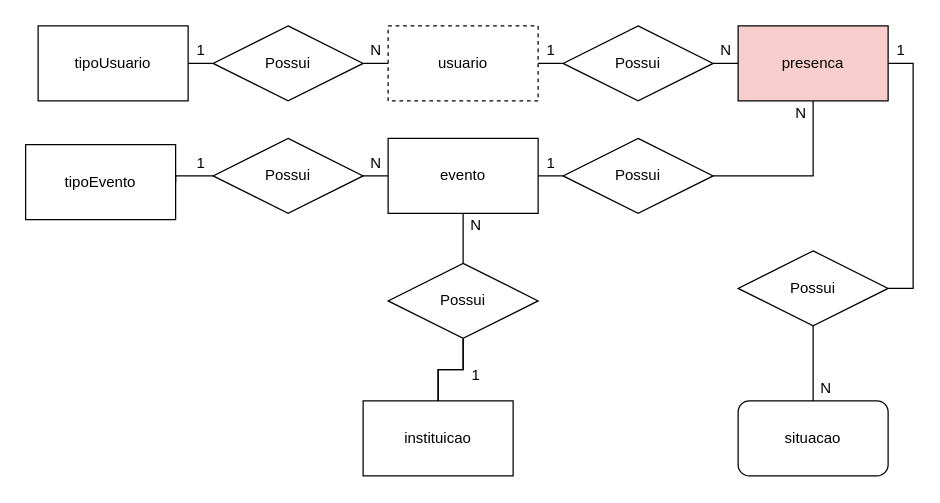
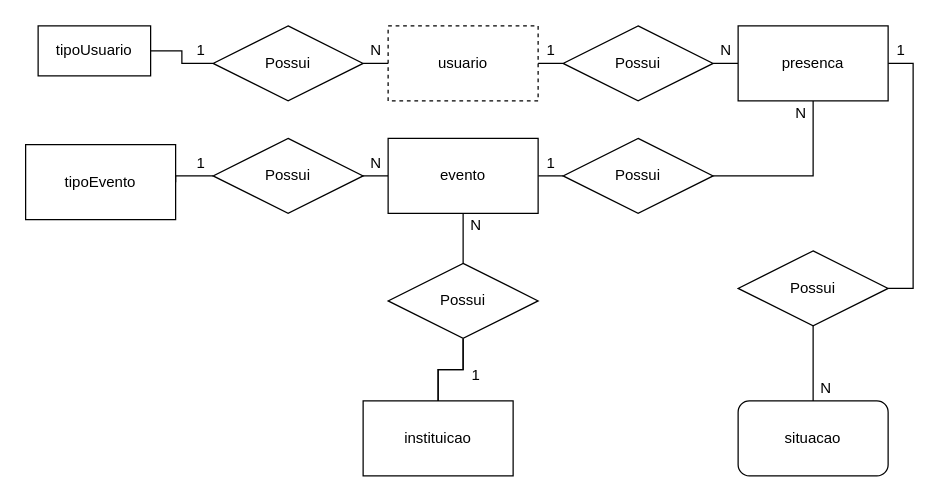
  <mxCell id="0" />
  <mxCell id="1" parent="0" />
  <mxCell id="2" style="edgeStyle=orthogonalEdgeStyle;rounded=0;orthogonalLoop=1;jettySize=auto;html=1;exitX=1;exitY=0.5;exitDx=0;exitDy=0;entryX=0;entryY=0.5;entryDx=0;entryDy=0;endArrow=none;endFill=0;" edge="1" parent="1" source="3" target="10"><mxGeometry relative="1" as="geometry" /></mxCell>
- <mxCell id="3" value="tipoUsuario" style="rounded=0;whiteSpace=wrap;html=1;" vertex="1" parent="1"><mxGeometry x="30" y="20" width="120" height="60" as="geometry" /></mxCell>
+ <mxCell id="3" value="tipoUsuario" style="rounded=0;whiteSpace=wrap;html=1;" vertex="1" parent="1"><mxGeometry x="30" y="20" width="90" height="40" as="geometry" /></mxCell>
  <mxCell id="4" value="usuario" style="rounded=0;whiteSpace=wrap;html=1;dashed=1;" vertex="1" parent="1"><mxGeometry x="310" y="20" width="120" height="60" as="geometry" /></mxCell>
  <mxCell id="5" value="tipoEvento" style="rounded=0;whiteSpace=wrap;html=1;" vertex="1" parent="1"><mxGeometry x="20" y="115" width="120" height="60" as="geometry" /></mxCell>
  <mxCell id="6" style="edgeStyle=orthogonalEdgeStyle;rounded=0;orthogonalLoop=1;jettySize=auto;html=1;exitX=0;exitY=0.5;exitDx=0;exitDy=0;entryX=0.91;entryY=0.563;entryDx=0;entryDy=0;entryPerimeter=0;endArrow=none;endFill=0;" edge="1" parent="1" source="8" target="12"><mxGeometry relative="1" as="geometry" /></mxCell>
  <mxCell id="7" style="edgeStyle=orthogonalEdgeStyle;rounded=0;orthogonalLoop=1;jettySize=auto;html=1;exitX=1;exitY=0.5;exitDx=0;exitDy=0;entryX=0;entryY=0.5;entryDx=0;entryDy=0;endArrow=none;endFill=0;" edge="1" parent="1" source="8" target="29"><mxGeometry relative="1" as="geometry" /></mxCell>
  <mxCell id="8" value="evento" style="rounded=0;whiteSpace=wrap;html=1;" vertex="1" parent="1"><mxGeometry x="310" y="110" width="120" height="60" as="geometry" /></mxCell>
  <mxCell id="9" style="edgeStyle=orthogonalEdgeStyle;rounded=0;orthogonalLoop=1;jettySize=auto;html=1;exitX=1;exitY=0.5;exitDx=0;exitDy=0;entryX=0;entryY=0.5;entryDx=0;entryDy=0;endArrow=none;endFill=0;" edge="1" parent="1" source="10" target="4"><mxGeometry relative="1" as="geometry" /></mxCell>
  <mxCell id="10" value="Possui" style="shape=rhombus;perimeter=rhombusPerimeter;whiteSpace=wrap;html=1;align=center;" vertex="1" parent="1"><mxGeometry x="170" y="20" width="120" height="60" as="geometry" /></mxCell>
  <mxCell id="11" style="edgeStyle=orthogonalEdgeStyle;rounded=0;orthogonalLoop=1;jettySize=auto;html=1;exitX=0;exitY=0.5;exitDx=0;exitDy=0;entryX=1;entryY=0.5;entryDx=0;entryDy=0;endArrow=none;endFill=0;" edge="1" parent="1" source="12" target="5"><mxGeometry relative="1" as="geometry" /></mxCell>
  <mxCell id="12" value="Possui" style="shape=rhombus;perimeter=rhombusPerimeter;whiteSpace=wrap;html=1;align=center;" vertex="1" parent="1"><mxGeometry x="170" y="110" width="120" height="60" as="geometry" /></mxCell>
  <mxCell id="13" value="1" style="text;html=1;align=center;verticalAlign=middle;resizable=0;points=[];autosize=1;strokeColor=none;" vertex="1" parent="1"><mxGeometry x="150" y="30" width="20" height="20" as="geometry" /></mxCell>
  <mxCell id="14" value="1" style="text;html=1;align=center;verticalAlign=middle;resizable=0;points=[];autosize=1;strokeColor=none;" vertex="1" parent="1"><mxGeometry x="150" y="120" width="20" height="20" as="geometry" /></mxCell>
  <mxCell id="15" value="N" style="text;html=1;align=center;verticalAlign=middle;resizable=0;points=[];autosize=1;strokeColor=none;" vertex="1" parent="1"><mxGeometry x="290" y="120" width="20" height="20" as="geometry" /></mxCell>
  <mxCell id="16" value="N" style="text;html=1;align=center;verticalAlign=middle;resizable=0;points=[];autosize=1;strokeColor=none;" vertex="1" parent="1"><mxGeometry x="290" y="30" width="20" height="20" as="geometry" /></mxCell>
  <mxCell id="17" value="instituicao" style="rounded=0;whiteSpace=wrap;html=1;" vertex="1" parent="1"><mxGeometry x="290" y="320" width="120" height="60" as="geometry" /></mxCell>
  <mxCell id="18" style="edgeStyle=orthogonalEdgeStyle;rounded=0;orthogonalLoop=1;jettySize=auto;html=1;endArrow=none;endFill=0;" edge="1" parent="1" source="21" target="8"><mxGeometry relative="1" as="geometry" /></mxCell>
  <mxCell id="19" style="edgeStyle=orthogonalEdgeStyle;rounded=0;orthogonalLoop=1;jettySize=auto;html=1;exitX=0.5;exitY=1;exitDx=0;exitDy=0;entryX=0.5;entryY=0;entryDx=0;entryDy=0;endArrow=none;endFill=0;" edge="1" parent="1" source="21" target="17"><mxGeometry relative="1" as="geometry" /></mxCell>
  <mxCell id="20" value="" style="edgeStyle=orthogonalEdgeStyle;rounded=0;orthogonalLoop=1;jettySize=auto;html=1;endArrow=none;endFill=0;" edge="1" parent="1" source="21" target="17"><mxGeometry relative="1" as="geometry" /></mxCell>
  <mxCell id="21" value="Possui" style="shape=rhombus;perimeter=rhombusPerimeter;whiteSpace=wrap;html=1;align=center;" vertex="1" parent="1"><mxGeometry x="310" y="210" width="120" height="60" as="geometry" /></mxCell>
  <mxCell id="22" value="N" style="text;html=1;align=center;verticalAlign=middle;resizable=0;points=[];autosize=1;strokeColor=none;" vertex="1" parent="1"><mxGeometry x="630" y="80" width="20" height="20" as="geometry" /></mxCell>
  <mxCell id="23" style="edgeStyle=orthogonalEdgeStyle;rounded=0;orthogonalLoop=1;jettySize=auto;html=1;exitX=0;exitY=0.5;exitDx=0;exitDy=0;entryX=1;entryY=0.5;entryDx=0;entryDy=0;endArrow=none;endFill=0;" edge="1" parent="1" source="25" target="27"><mxGeometry relative="1" as="geometry" /></mxCell>
  <mxCell id="24" style="edgeStyle=orthogonalEdgeStyle;rounded=0;orthogonalLoop=1;jettySize=auto;html=1;exitX=1;exitY=0.5;exitDx=0;exitDy=0;entryX=1;entryY=0.5;entryDx=0;entryDy=0;endArrow=none;endFill=0;" edge="1" parent="1" source="25" target="37"><mxGeometry relative="1" as="geometry" /></mxCell>
- <mxCell id="25" value="presenca" style="rounded=0;whiteSpace=wrap;html=1;fillColor=#f8cecc;" vertex="1" parent="1"><mxGeometry x="590" y="20" width="120" height="60" as="geometry" /></mxCell>
+ <mxCell id="25" value="presenca" style="rounded=0;whiteSpace=wrap;html=1;" vertex="1" parent="1"><mxGeometry x="590" y="20" width="120" height="60" as="geometry" /></mxCell>
  <mxCell id="26" style="edgeStyle=orthogonalEdgeStyle;rounded=0;orthogonalLoop=1;jettySize=auto;html=1;exitX=0;exitY=0.5;exitDx=0;exitDy=0;endArrow=none;endFill=0;" edge="1" parent="1" source="27" target="4"><mxGeometry relative="1" as="geometry" /></mxCell>
  <mxCell id="27" value="Possui" style="shape=rhombus;perimeter=rhombusPerimeter;whiteSpace=wrap;html=1;align=center;" vertex="1" parent="1"><mxGeometry x="450" y="20" width="120" height="60" as="geometry" /></mxCell>
  <mxCell id="28" style="edgeStyle=orthogonalEdgeStyle;rounded=0;orthogonalLoop=1;jettySize=auto;html=1;exitX=1;exitY=0.5;exitDx=0;exitDy=0;entryX=0.5;entryY=1;entryDx=0;entryDy=0;endArrow=none;endFill=0;" edge="1" parent="1" source="29" target="25"><mxGeometry relative="1" as="geometry" /></mxCell>
  <mxCell id="29" value="Possui" style="shape=rhombus;perimeter=rhombusPerimeter;whiteSpace=wrap;html=1;align=center;" vertex="1" parent="1"><mxGeometry x="450" y="110" width="120" height="60" as="geometry" /></mxCell>
  <mxCell id="30" value="1" style="text;html=1;align=center;verticalAlign=middle;resizable=0;points=[];autosize=1;strokeColor=none;" vertex="1" parent="1"><mxGeometry x="430" y="30" width="20" height="20" as="geometry" /></mxCell>
  <mxCell id="31" value="1" style="text;html=1;align=center;verticalAlign=middle;resizable=0;points=[];autosize=1;strokeColor=none;" vertex="1" parent="1"><mxGeometry x="430" y="120" width="20" height="20" as="geometry" /></mxCell>
  <mxCell id="32" value="N" style="text;html=1;align=center;verticalAlign=middle;resizable=0;points=[];autosize=1;strokeColor=none;" vertex="1" parent="1"><mxGeometry x="370" y="170" width="20" height="20" as="geometry" /></mxCell>
  <mxCell id="33" value="1" style="text;html=1;align=center;verticalAlign=middle;resizable=0;points=[];autosize=1;strokeColor=none;" vertex="1" parent="1"><mxGeometry x="370" y="290" width="20" height="20" as="geometry" /></mxCell>
  <mxCell id="34" value="N" style="text;html=1;align=center;verticalAlign=middle;resizable=0;points=[];autosize=1;strokeColor=none;" vertex="1" parent="1"><mxGeometry x="570" y="30" width="20" height="20" as="geometry" /></mxCell>
  <mxCell id="35" value="situacao" style="whiteSpace=wrap;html=1;rounded=1;" vertex="1" parent="1"><mxGeometry x="590" y="320" width="120" height="60" as="geometry" /></mxCell>
  <mxCell id="36" style="edgeStyle=orthogonalEdgeStyle;rounded=0;orthogonalLoop=1;jettySize=auto;html=1;exitX=0.5;exitY=1;exitDx=0;exitDy=0;endArrow=none;endFill=0;" edge="1" parent="1" source="37" target="35"><mxGeometry relative="1" as="geometry" /></mxCell>
  <mxCell id="37" value="Possui" style="shape=rhombus;perimeter=rhombusPerimeter;whiteSpace=wrap;html=1;align=center;" vertex="1" parent="1"><mxGeometry x="590" y="200" width="120" height="60" as="geometry" /></mxCell>
  <mxCell id="38" value="N" style="text;html=1;align=center;verticalAlign=middle;resizable=0;points=[];autosize=1;strokeColor=none;" vertex="1" parent="1"><mxGeometry x="650" y="300" width="20" height="20" as="geometry" /></mxCell>
  <mxCell id="39" value="1" style="text;html=1;align=center;verticalAlign=middle;resizable=0;points=[];autosize=1;strokeColor=none;" vertex="1" parent="1"><mxGeometry x="710" y="30" width="20" height="20" as="geometry" /></mxCell>
